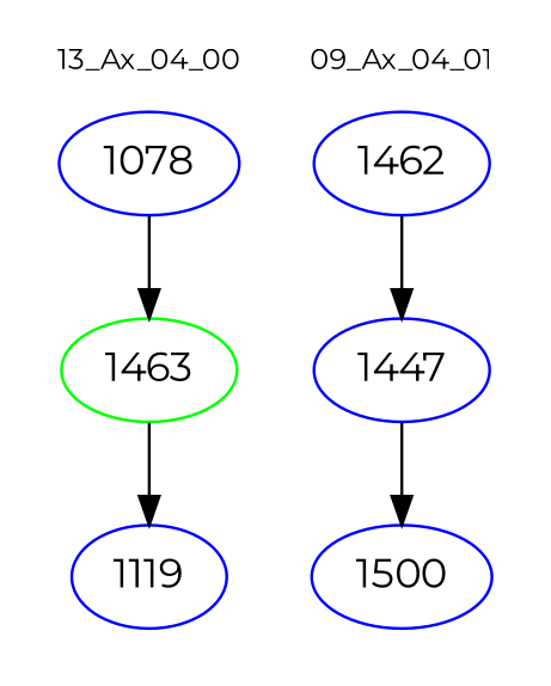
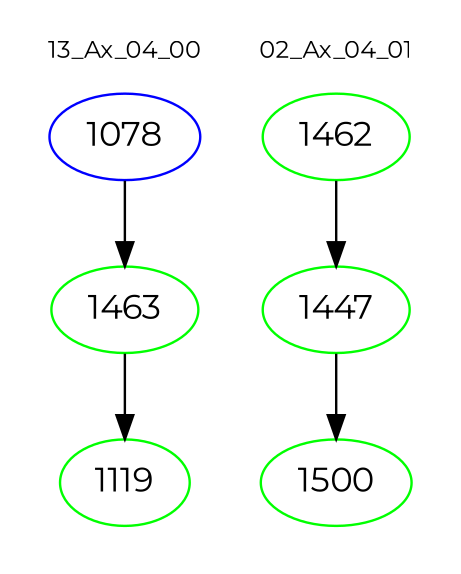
  digraph {
    fontname=Montserrat
    node [color=green fontname=Montserrat]
    edge [color=black fontname=Montserrat]
    n1 [color=blue label=1078]
    n2 [label=1463]
-   n3 [color=blue label=1119]
-   n4 [color=blue label=1462]
-   n5 [color=blue label=1447]
-   n6 [color=blue label=1500]
+   n3 [label=1119]
+   n4 [label=1462]
+   n5 [label=1447]
+   n6 [label=1500]
    subgraph cluster_1 {
      color=white
      fontsize=10
      label="13_Ax_04_00"
      n1
      n2
      n3
    }
    subgraph cluster_2 {
      color=white
      fontsize=10
-     label="09_Ax_04_01"
+     label="02_Ax_04_01"
      n4
      n5
      n6
    }
    n1 -> n2
    n2 -> n3
    n4 -> n5
    n5 -> n6
  }
